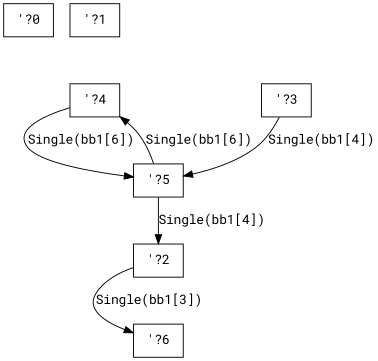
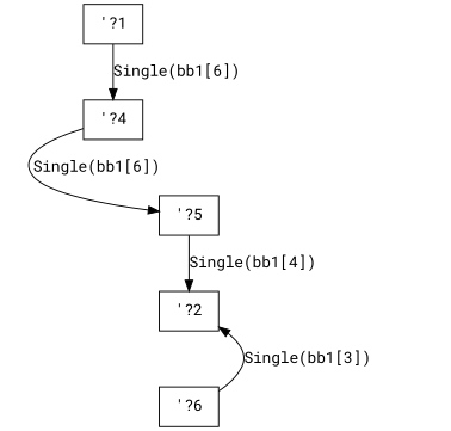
  digraph {
    fontname="Roboto Mono"
    node [fontname="Roboto Mono" shape=box]
    edge [fontname="Roboto Mono"]
-   n1 [label="\'?0"]
    n2 [label="\'?1"]
    n3 [label="\'?2"]
    n4 [label="\'?6"]
-   n5 [label="\'?3"]
    n6 [label="\'?5"]
    n7 [label="\'?4"]
-   n3 -> n4 [label="Single(bb1[3])"]
-   n5 -> n6 [label="Single(bb1[4])"]
+   n4 -> n3 [label="Single(bb1[3])"]
    n6 -> n3 [label="Single(bb1[4])"]
-   n6 -> n7 [label="Single(bb1[6])"]
+   n2 -> n7 [label="Single(bb1[6])"]
    n7 -> n6 [label="Single(bb1[6])"]
  }
